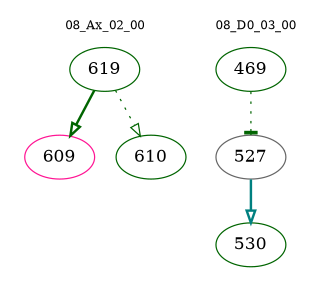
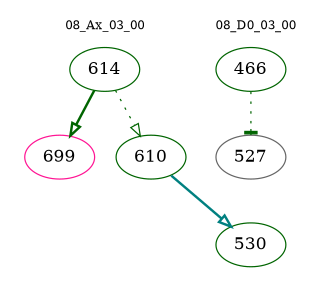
  digraph {
    node [color=darkgreen]
    edge [arrowhead=onormal color=darkgreen style=bold]
-   n1 [label=619]
-   n2 [color=deeppink label=609]
+   n1 [label=614]
+   n2 [color=deeppink label=699]
    n3 [label=610]
    n4 [color=gray40 label=527]
-   n5 [label=469]
+   n5 [label=466]
    n6 [label=530]
    subgraph cluster_1 {
      color=white
      fontsize=10
-     label="08_Ax_02_00"
+     label="08_Ax_03_00"
      n1
      n2
      n3
    }
    subgraph cluster_2 {
      color=white
      fontsize=10
      label="08_D0_03_00"
      n4
      n5
      n6
    }
    n1 -> n2
    n1 -> n3 [style=dotted]
-   n4 -> n6 [color=teal]
+   n3 -> n6 [color=teal]
    n5 -> n4 [arrowhead=tee style=dotted]
  }
